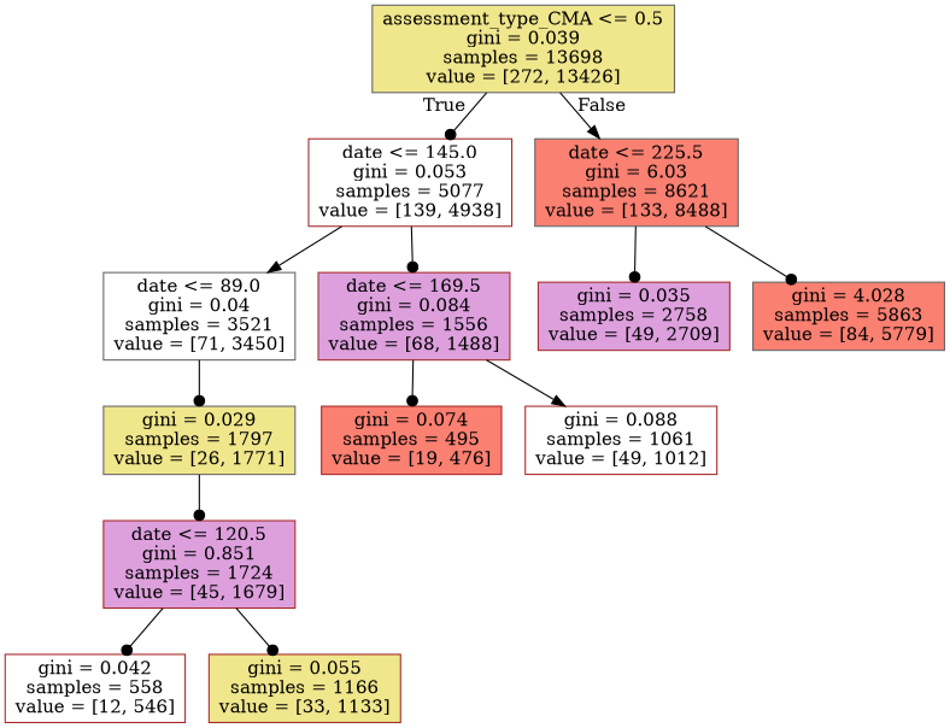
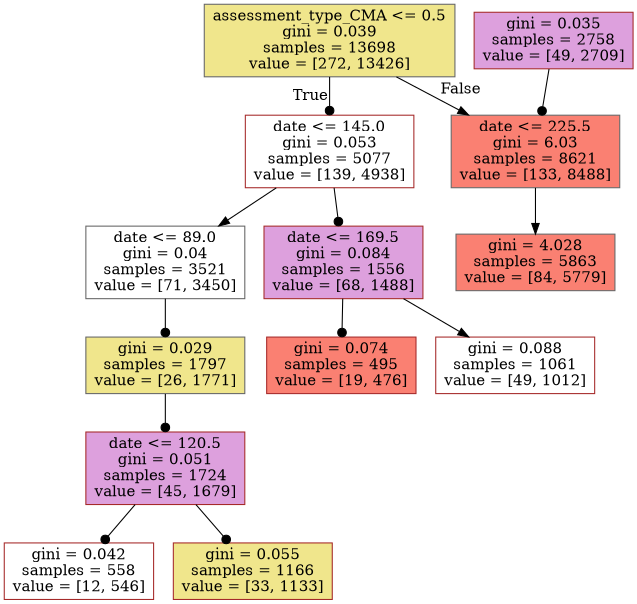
  digraph {
    node [color=brown fillcolor=white shape=box style=filled]
    edge [arrowhead=dot]
    n1 [color=gray40 fillcolor=khaki label="assessment_type_CMA <= 0.5\ngini = 0.039\nsamples = 13698\nvalue = [272, 13426]"]
    n2 [label="date <= 145.0\ngini = 0.053\nsamples = 5077\nvalue = [139, 4938]"]
    n3 [color=gray40 fillcolor=salmon label="date <= 225.5\ngini = 6.03\nsamples = 8621\nvalue = [133, 8488]"]
    n4 [color=gray40 label="date <= 89.0\ngini = 0.04\nsamples = 3521\nvalue = [71, 3450]"]
    n5 [fillcolor=plum label="date <= 169.5\ngini = 0.084\nsamples = 1556\nvalue = [68, 1488]"]
    n6 [fillcolor=plum label="gini = 0.035\nsamples = 2758\nvalue = [49, 2709]"]
    n7 [color=gray40 fillcolor=salmon label="gini = 4.028\nsamples = 5863\nvalue = [84, 5779]"]
    n8 [color=gray40 fillcolor=khaki label="gini = 0.029\nsamples = 1797\nvalue = [26, 1771]"]
    n9 [fillcolor=salmon label="gini = 0.074\nsamples = 495\nvalue = [19, 476]"]
    n10 [label="gini = 0.088\nsamples = 1061\nvalue = [49, 1012]"]
-   n11 [fillcolor=plum label="date <= 120.5\ngini = 0.851\nsamples = 1724\nvalue = [45, 1679]"]
+   n11 [fillcolor=plum label="date <= 120.5\ngini = 0.051\nsamples = 1724\nvalue = [45, 1679]"]
    n12 [label="gini = 0.042\nsamples = 558\nvalue = [12, 546]"]
    n13 [fillcolor=khaki label="gini = 0.055\nsamples = 1166\nvalue = [33, 1133]"]
    n1 -> n2 [headlabel=True labelangle=45 labeldistance=2.5]
    n1 -> n3 [arrowhead=normal headlabel=False labelangle=-45 labeldistance=2.5]
    n2 -> n4 [arrowhead=normal]
    n2 -> n5
-   n3 -> n6
-   n3 -> n7
+   n6 -> n3
+   n3 -> n7 [arrowhead=normal]
    n4 -> n8
    n5 -> n9
    n5 -> n10 [arrowhead=normal]
    n8 -> n11
    n11 -> n12
    n11 -> n13
  }
